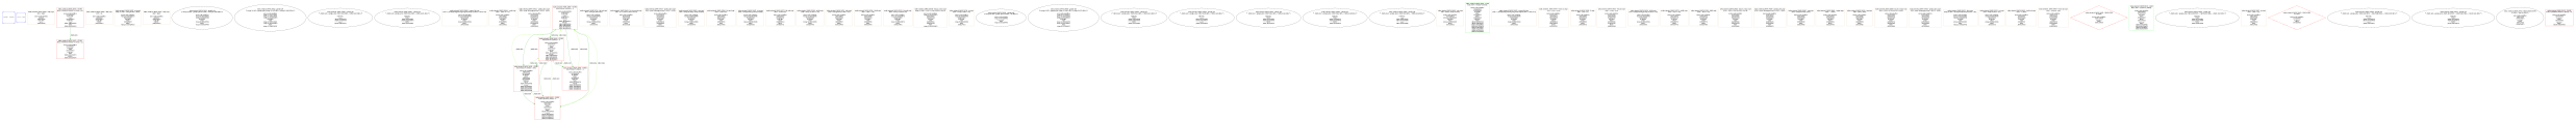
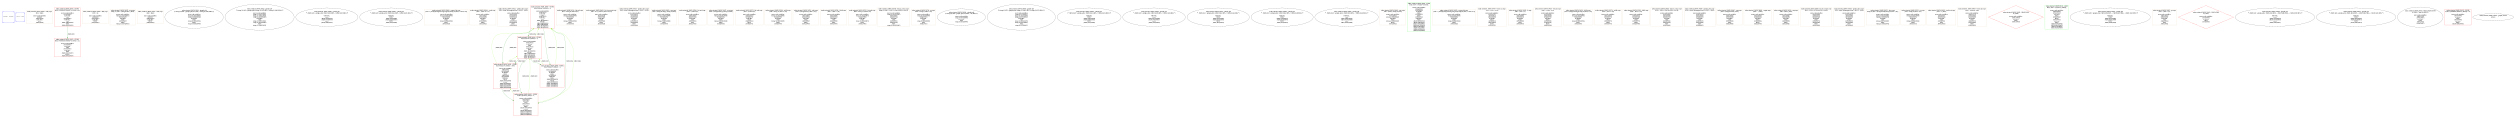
  digraph {
    fontname=Merriweather
    node [color=burlywood shape=box fontname=Merriweather]
    edge [color=green4 fontname=Merriweather]
    n1 [color=blue label="ENTRY - ENTRY" shape=Msquare]
    n2 [color=blue label="EXIT - EXIT" shape=Msquare]
    n3 [label="make_oriented_28870_29605 - addr_expr\n_8334 = (&(i));\n\nsource code variables:\ni(28861)\n_8334(29604)\nSCALARS:\nDEFS:\n_8334(29604)\n"]
    n4 [color=red label="make_oriented_28870_28926 - STORE\nif(1u) (*((TARGET_INDEX*)(_8334))) = 0u;\n\nsource code variables:\n_8334(29604)\nSCALARS:\nUSES:\n_8334(29604)\nVIRTUAL:\nUSES:\n_MEM_8155(28928)\nDEFS:\n_MEM_8156(28929)\n"]
    n5 [color=red label="make_oriented_28870_29053 - STORE\nif(1u) (*((TARGET_INDEX*)(_8334))) = 2u;\n\nsource code variables:\n_8334(29604)\nSCALARS:\nUSES:\n_8334(29604)\nVIRTUAL:\nDEFS:\n_MEM_8186(29057)\nOVERS:\n_MEM_8156(28929)\n"]
    n6 [label="make_oriented_28870_29608 - addr_expr\n_8335 = a2;\n\nsource code variables:\na2(28868)\n_8335(29607)\nSCALARS:\nDEFS:\n_8335(29607)\n"]
    n7 [label="make_oriented_28870_28927 - nop_expr\nivtmp_54_8157 = (unsigned int) (_8335);\n\nsource code variables:\nivtmp_54_8157(28931)\n_8335(29607)\nSCALARS:\nUSES:\n_8335(29607)\nDEFS:\nivtmp_54_8157(28931)\n"]
    n8 [label="make_oriented_28870_29697 - addr_expr\n_8360 = (&(j));\n\nsource code variables:\nj(28859)\n_8360(29696)\nSCALARS:\nDEFS:\n_8360(29696)\n"]
    n9 [label="make_oriented_28870_28941 - gimple_phi\n/* ivtmp_47_8160 = gimple_phi(<0u, BB2>, <ivtmp_40_8161, BB8>) */\n\nsource code variables:\nivtmp_40_8161(28996)\nivtmp_47_8160(28998)\nSCALARS:\nUSES:\nivtmp_40_8161(28996)\nDEFS:\nivtmp_47_8160(28998)\n" color="" shape=""]
    n10 [label="make_oriented_28870_28942 - gimple_phi\n/* ivtmp_54_8162 = gimple_phi(<ivtmp_54_8157, BB2>, <ivtmp_54_8163, BB8>) */\n\nsource code variables:\nivtmp_54_8157(28931)\nivtmp_54_8162(28971)\nivtmp_54_8163(29005)\nSCALARS:\nUSES:\nivtmp_54_8157(28931)\nivtmp_54_8163(29005)\nDEFS:\nivtmp_54_8162(28971)\n" color="" shape=""]
    n11 [label="make_oriented_28870_29878 - gimple_phi\n/* _MEM_8416 = gimple_phi(<_MEM_8415, BB2>, <_MEM_8417, BB8>) */\n\nVIRTUAL:\nUSES:\n_MEM_8415(29876)\n_MEM_8417(29879)\nDEFS:\n_MEM_8416(29877)\n" color="" shape=""]
    n12 [label="make_oriented_28870_29884 - gimple_phi\n/* _MEM_8419 = gimple_phi(<_MEM_8418, BB2>, <_MEM_8420, BB8>) */\n\nVIRTUAL:\nUSES:\n_MEM_8418(29882)\n_MEM_8420(29885)\nDEFS:\n_MEM_8419(29883)\n" color="" shape=""]
    n13 [label="make_oriented_28870_29826 - extract_bit_expr\n_8394 = (_Bool)(((unsigned long long int)(ivtmp_47_8160) >> 0LLU) & 1);\n\nsource code variables:\nivtmp_47_8160(28998)\n_8394(29825)\nSCALARS:\nUSES:\nivtmp_47_8160(28998)\nDEFS:\n_8394(29825)\n"]
    n14 [label="make_oriented_28870_28944 - cond_expr\n_8165 = _8394 ? 3u : 0u;\n\nsource code variables:\n_8165(29012)\n_8394(29825)\nSCALARS:\nUSES:\n_8394(29825)\nDEFS:\n_8165(29012)\n"]
    n15 [label="make_oriented_28870_29622 - pointer_plus_expr\n_8339 = (char*)(((unsigned char*)_8335) + _8165);\n\nsource code variables:\n_8165(29012)\n_8335(29607)\n_8339(29621)\nSCALARS:\nUSES:\n_8165(29012)\n_8335(29607)\nDEFS:\n_8339(29621)\n"]
    n16 [color=red label="make_oriented_28870_28945 - STORE\nif(1u) (*((char*)(_8339))) = -1;\n\nsource code variables:\n_8339(29621)\nSCALARS:\nUSES:\n_8339(29621)\nVIRTUAL:\nDEFS:\n_MEM_8166(28957)\nOVERS:\n_MEM_8167(28950)\n_MEM_8170(28952)\n_MEM_8168(28956)\n_MEM_8169(28958)\n"]
    n17 [color=red label="make_oriented_28870_28946 - STORE\nif(1u) (*((char*)(_8343))) = -1;\n\nsource code variables:\n_8343(29634)\nSCALARS:\nUSES:\n_8343(29634)\nVIRTUAL:\nDEFS:\n_MEM_8169(28958)\nOVERS:\n_MEM_8167(28950)\n_MEM_8170(28952)\n_MEM_8168(28956)\n_MEM_8166(28957)\n"]
    n18 [color=red label="make_oriented_28870_28959 - STORE\nif(1u) (*((char*)(_8174))) = _8183;\n\nsource code variables:\n_8183(28961)\n_8174(28962)\nSCALARS:\nUSES:\n_8183(28961)\n_8174(28962)\nVIRTUAL:\nDEFS:\n_MEM_8168(28956)\nOVERS:\n_MEM_8167(28950)\n_MEM_8170(28952)\n_MEM_8166(28957)\n_MEM_8169(28958)\n"]
    n19 [color=red label="make_oriented_28870_28953 - STORE\nif(1u) (*((char*)(_8351))) = -1;\n\nsource code variables:\n_8351(29665)\nSCALARS:\nUSES:\n_8351(29665)\nVIRTUAL:\nDEFS:\n_MEM_8167(28950)\nOVERS:\n_MEM_8170(28952)\n_MEM_8168(28956)\n_MEM_8166(28957)\n_MEM_8169(28958)\n"]
    n20 [color=red label="make_oriented_28870_28993 - STORE\nif(1u) (*((char*)(_8174))) = -1;\n\nsource code variables:\n_8174(28962)\nSCALARS:\nUSES:\n_8174(28962)\nVIRTUAL:\nDEFS:\n_MEM_8170(28952)\nOVERS:\n_MEM_8167(28950)\n_MEM_8168(28956)\n_MEM_8166(28957)\n_MEM_8169(28958)\n"]
    n21 [label="make_oriented_28870_29744 - bit_and_expr\n_8373 = ivtmp_47_8160 & (1u);\n\nsource code variables:\nivtmp_47_8160(28998)\n_8373(29743)\nSCALARS:\nUSES:\nivtmp_47_8160(28998)\nDEFS:\n_8373(29743)\n"]
    n22 [label="make_oriented_28870_29629 - bit_ior_concat_expr\n_8341 = 2u | (_8373 & ((1ULL<<1u)-1));\n\nsource code variables:\n_8341(29628)\n_8373(29743)\nSCALARS:\nUSES:\n_8373(29743)\nDEFS:\n_8341(29628)\n"]
    n23 [label="make_oriented_28870_29635 - pointer_plus_expr\n_8343 = (char*)(((unsigned char*)_8335) + _8341);\n\nsource code variables:\n_8335(29607)\n_8341(29628)\n_8343(29634)\nSCALARS:\nUSES:\n_8335(29607)\n_8341(29628)\nDEFS:\n_8343(29634)\n"]
    n24 [label="make_oriented_28870_29679 - nop_expr\n_8355 = (unsigned long) (ivtmp_47_8160);\n\nsource code variables:\nivtmp_47_8160(28998)\n_8355(29678)\nSCALARS:\nUSES:\nivtmp_47_8160(28998)\nDEFS:\n_8355(29678)\n"]
    n25 [label="make_oriented_28870_29784 - bit_and_expr\n_8382 = _8355 & (1u);\n\nsource code variables:\n_8355(29678)\n_8382(29783)\nSCALARS:\nUSES:\n_8355(29678)\nDEFS:\n_8382(29783)\n"]
    n26 [label="make_oriented_28870_29657 - nop_expr\n_8348 = (unsigned long) (ivtmp_47_8160);\n\nsource code variables:\nivtmp_47_8160(28998)\n_8348(29656)\nSCALARS:\nUSES:\nivtmp_47_8160(28998)\nDEFS:\n_8348(29656)\n"]
    n27 [label="make_oriented_28870_29772 - bit_and_expr\n_8378 = _8348 & (1u);\n\nsource code variables:\n_8348(29656)\n_8378(29771)\nSCALARS:\nUSES:\n_8348(29656)\nDEFS:\n_8378(29771)\n"]
    n28 [label="make_oriented_28870_29788 - rshift_expr\n_8383 = ivtmp_54_8162 >> (1u);\n\nsource code variables:\nivtmp_54_8162(28971)\n_8383(29787)\nSCALARS:\nUSES:\nivtmp_54_8162(28971)\nDEFS:\n_8383(29787)\n"]
    n29 [label="make_oriented_28870_29791 - plus_expr\n_8384 = (unsigned int)(_8383 + (1u));\n\nsource code variables:\n_8383(29787)\n_8384(29790)\nSCALARS:\nUSES:\n_8383(29787)\nDEFS:\n_8384(29790)\n"]
    n30 [label="make_oriented_28870_29794 - lshift_expr\n_8385 = _8384 << (1u);\n\nsource code variables:\n_8384(29790)\n_8385(29793)\nSCALARS:\nUSES:\n_8384(29790)\nDEFS:\n_8385(29793)\n"]
    n31 [label="make_oriented_28870_29797 - bit_and_expr\n_8386 = ivtmp_54_8162 & (1u);\n\nsource code variables:\nivtmp_54_8162(28971)\n_8386(29796)\nSCALARS:\nUSES:\nivtmp_54_8162(28971)\nDEFS:\n_8386(29796)\n"]
    n32 [label="make_oriented_28870_29006 - bit_ior_concat_expr\nivtmp_54_8163 = _8385 | (_8386 & ((1ULL<<1u)-1));\n\nsource code variables:\nivtmp_54_8163(29005)\n_8385(29793)\n_8386(29796)\nSCALARS:\nUSES:\n_8385(29793)\n_8386(29796)\nDEFS:\nivtmp_54_8163(29005)\n"]
    n33 [label="make_oriented_28870_29714 - ne_expr\n_8366 = ivtmp_47_8160 != (1u);\n\nsource code variables:\nivtmp_47_8160(28998)\n_8366(29713)\nSCALARS:\nUSES:\nivtmp_47_8160(28998)\nDEFS:\n_8366(29713)\n"]
    n34 [label="make_oriented_28870_29000 - gimple_phi\n/* ivtmp_40_8161 = gimple_phi(<0u, BB3>, <1u, BB8>) */\n\nsource code variables:\nivtmp_40_8161(28996)\nSCALARS:\nDEFS:\nivtmp_40_8161(28996)\n" color="" shape=""]
    n35 [label="make_oriented_28870_28969 - gimple_phi\n/* ivtmp_43_8172 = gimple_phi(<ivtmp_54_8162, BB3>, <ivtmp_43_8173, BB8>) */\n\nsource code variables:\nivtmp_43_8172(28967)\nivtmp_54_8162(28971)\nivtmp_43_8173(28972)\nSCALARS:\nUSES:\nivtmp_54_8162(28971)\nivtmp_43_8173(28972)\nDEFS:\nivtmp_43_8172(28967)\n" color="" shape=""]
    n36 [label="make_oriented_28870_29860 - gimple_phi\n/* _MEM_8407 = gimple_phi(<_MEM_8406, BB3>, <_MEM_8408, BB8>) */\n\nVIRTUAL:\nUSES:\n_MEM_8406(29858)\n_MEM_8408(29861)\nDEFS:\n_MEM_8407(29859)\n" color="" shape=""]
    n37 [label="make_oriented_28870_29866 - gimple_phi\n/* _MEM_8410 = gimple_phi(<_MEM_8409, BB3>, <_MEM_8411, BB8>) */\n\nVIRTUAL:\nUSES:\n_MEM_8409(29864)\n_MEM_8411(29867)\nDEFS:\n_MEM_8410(29865)\n" color="" shape=""]
    n38 [label="make_oriented_28870_29872 - gimple_phi\n/* _MEM_8413 = gimple_phi(<_MEM_8412, BB3>, <_MEM_8414, BB8>) */\n\nVIRTUAL:\nUSES:\n_MEM_8412(29870)\n_MEM_8414(29873)\nDEFS:\n_MEM_8413(29871)\n" color="" shape=""]
    n39 [label="make_oriented_28870_29880 - gimple_phi\n/* _MEM_8417 = gimple_phi(<_MEM_8166, BB3>, <_MEM_8417, BB8>) */\n\nVIRTUAL:\nUSES:\n_MEM_8166(28957)\n_MEM_8417(29879)\nDEFS:\n_MEM_8417(29879)\n" color="" shape=""]
    n40 [label="make_oriented_28870_29886 - gimple_phi\n/* _MEM_8420 = gimple_phi(<_MEM_8169, BB3>, <_MEM_8420, BB8>) */\n\nVIRTUAL:\nUSES:\n_MEM_8169(28958)\n_MEM_8420(29885)\nDEFS:\n_MEM_8420(29885)\n" color="" shape=""]
    n41 [label="make_oriented_28870_28965 - nop_expr\n_8174 = (void*) (ivtmp_43_8172);\n\nsource code variables:\n_8174(28962)\nivtmp_43_8172(28967)\nSCALARS:\nUSES:\nivtmp_43_8172(28967)\nDEFS:\n_8174(28962)\n"]
    n42 [color=green label="make_oriented_28870_28991 - LOAD\nif(1u) _8175 = (*((char*)(_8174)));\n\nsource code variables:\n_8174(28962)\n_8175(28990)\nSCALARS:\nUSES:\n_8174(28962)\nDEFS:\n_8175(28990)\nVIRTUAL:\nUSES:\n_MEM_8167(28950)\n_MEM_8170(28952)\n_MEM_8168(28956)\n_MEM_8407(29859)\n_MEM_8410(29865)\n_MEM_8413(29871)\n_MEM_8417(29879)\n_MEM_8420(29885)\n"]
    n43 [label="make_oriented_28870_29822 - extract_bit_expr\n_8393 = (_Bool)(((unsigned long long int)(ivtmp_40_8161) >> 0LLU) & 1);\n\nsource code variables:\nivtmp_40_8161(28996)\n_8393(29821)\nSCALARS:\nUSES:\nivtmp_40_8161(28996)\nDEFS:\n_8393(29821)\n"]
    n44 [label="make_oriented_28870_29758 - truth_xor_expr\n_8374 = _8394 ^ _8393;\n\nsource code variables:\n_8374(29757)\n_8393(29821)\n_8394(29825)\nSCALARS:\nUSES:\n_8393(29821)\n_8394(29825)\nDEFS:\n_8374(29757)\n"]
    n45 [label="make_oriented_28870_29023 - lt_expr\n_8179 = _8175 < (-1);\n\nsource code variables:\n_8175(28990)\n_8179(29035)\nSCALARS:\nUSES:\n_8175(28990)\nDEFS:\n_8179(29035)\n"]
    n46 [label="make_oriented_28870_29024 - bit_and_expr\n_8180 = _8179 & _8374;\n\nsource code variables:\n_8179(29035)\n_8180(29038)\n_8374(29757)\nSCALARS:\nUSES:\n_8179(29035)\n_8374(29757)\nDEFS:\n_8180(29038)\n"]
    n47 [label="make_oriented_28870_29676 - lshift_expr\n_8354 = (unsigned long)(ivtmp_40_8161) << (1u);\n\nsource code variables:\nivtmp_40_8161(28996)\n_8354(29675)\nSCALARS:\nUSES:\nivtmp_40_8161(28996)\nDEFS:\n_8354(29675)\n"]
    n48 [label="make_oriented_28870_29776 - rshift_expr\n_8379 = _8354 >> (1u);\n\nsource code variables:\n_8354(29675)\n_8379(29775)\nSCALARS:\nUSES:\n_8354(29675)\nDEFS:\n_8379(29775)\n"]
    n49 [label="make_oriented_28870_29781 - lshift_expr\n_8381 = _8379 << (1u);\n\nsource code variables:\n_8379(29775)\n_8381(29780)\nSCALARS:\nUSES:\n_8379(29775)\nDEFS:\n_8381(29780)\n"]
    n50 [label="make_oriented_28870_29682 - bit_ior_concat_expr\n_8356 = _8381 | (_8382 & ((1ULL<<1u)-1));\n\nsource code variables:\n_8356(29681)\n_8381(29780)\n_8382(29783)\nSCALARS:\nUSES:\n_8381(29780)\n_8382(29783)\nDEFS:\n_8356(29681)\n"]
    n51 [label="make_oriented_28870_29688 - pointer_plus_expr\n_8358 = (char*)(((unsigned char*)_8335) + _8356);\n\nsource code variables:\n_8335(29607)\n_8356(29681)\n_8358(29687)\nSCALARS:\nUSES:\n_8335(29607)\n_8356(29681)\nDEFS:\n_8358(29687)\n"]
    n52 [label="make_oriented_28870_28987 - nop_expr\n_8181 = (unsigned char) (_8175);\n\nsource code variables:\n_8181(28986)\n_8175(28990)\nSCALARS:\nUSES:\n_8175(28990)\nDEFS:\n_8181(28986)\n"]
    n53 [label="make_oriented_28870_28980 - negate_expr\n_8182 =  -(_8181);\n\nsource code variables:\n_8182(28978)\n_8181(28986)\nSCALARS:\nUSES:\n_8181(28986)\nDEFS:\n_8182(28978)\n"]
    n54 [label="make_oriented_28870_28976 - nop_expr\n_8183 = (char) (_8182);\n\nsource code variables:\n_8183(28961)\n_8182(28978)\nSCALARS:\nUSES:\n_8182(28978)\nDEFS:\n_8183(28961)\n"]
    n55 [label="make_oriented_28870_29660 - bit_ior_concat_expr\n_8349 = _8381 | (_8378 & ((1ULL<<1u)-1));\n\nsource code variables:\n_8349(29659)\n_8378(29771)\n_8381(29780)\nSCALARS:\nUSES:\n_8378(29771)\n_8381(29780)\nDEFS:\n_8349(29659)\n"]
    n56 [label="make_oriented_28870_29666 - pointer_plus_expr\n_8351 = (char*)(((unsigned char*)_8335) + _8349);\n\nsource code variables:\n_8335(29607)\n_8349(29659)\n_8351(29665)\nSCALARS:\nUSES:\n_8335(29607)\n_8349(29659)\nDEFS:\n_8351(29665)\n"]
    n57 [label="make_oriented_28870_28973 - plus_expr\nivtmp_43_8173 = (unsigned int)(ivtmp_43_8172 + (1u));\n\nsource code variables:\nivtmp_43_8172(28967)\nivtmp_43_8173(28972)\nSCALARS:\nUSES:\nivtmp_43_8172(28967)\nDEFS:\nivtmp_43_8173(28972)\n"]
    n58 [label="make_oriented_28870_29712 - ne_expr\n_8365 = ivtmp_40_8161 != (1u);\n\nsource code variables:\nivtmp_40_8161(28996)\n_8365(29711)\nSCALARS:\nUSES:\nivtmp_40_8161(28996)\nDEFS:\n_8365(29711)\n"]
    n59 [label="make_oriented_28870_29835 - truth_not_expr\n_8395 =  !(_8365);\n\nsource code variables:\n_8365(29711)\n_8395(29834)\nSCALARS:\nUSES:\n_8365(29711)\nDEFS:\n_8395(29834)\n"]
    n60 [label="make_oriented_28870_29838 - truth_and_expr\n_8396 = _8366 && _8395;\n\nsource code variables:\n_8366(29713)\n_8395(29834)\n_8396(29837)\nSCALARS:\nUSES:\n_8366(29713)\n_8395(29834)\nDEFS:\n_8396(29837)\n"]
    n61 [color=red label="make_oriented_28870_29025 - READ_COND\nif (_8180)\n\nsource code variables:\n_8180(29038)\nSCALARS:\nUSES:\n_8180(29038)\n" shape=diamond]
    n62 [color=green label="make_oriented_28870_29041 - LOAD\nif(1u) _8184 = (*((char*)(_8358)));\n\nsource code variables:\n_8184(29043)\n_8358(29687)\nSCALARS:\nUSES:\n_8358(29687)\nDEFS:\n_8184(29043)\nVIRTUAL:\nUSES:\n_MEM_8170(28952)\n_MEM_8410(29865)\n_MEM_8417(29879)\n_MEM_8420(29885)\n"]
    n63 [label="make_oriented_28870_29862 - gimple_phi\n/* _MEM_8408 = gimple_phi(<_MEM_8167, BB5>, <_MEM_8407, BB6>, <_MEM_8407, BB7>) */\n\nVIRTUAL:\nUSES:\n_MEM_8167(28950)\n_MEM_8407(29859)\nDEFS:\n_MEM_8408(29861)\n" color="" shape=""]
    n64 [label="make_oriented_28870_29673 - ge_expr\n_8353 = _8184 >= (0);\n\nsource code variables:\n_8184(29043)\n_8353(29672)\nSCALARS:\nUSES:\n_8184(29043)\nDEFS:\n_8353(29672)\n"]
    n65 [color=red label="make_oriented_28870_29042 - READ_COND\nif (_8353)\n\nsource code variables:\n_8353(29672)\nSCALARS:\nUSES:\n_8353(29672)\n" shape=diamond]
    n66 [label="make_oriented_28870_29868 - gimple_phi\n/* _MEM_8411 = gimple_phi(<_MEM_8410, BB5>, <_MEM_8410, BB6>, <_MEM_8170, BB7>) */\n\nVIRTUAL:\nUSES:\n_MEM_8170(28952)\n_MEM_8410(29865)\nDEFS:\n_MEM_8411(29867)\n" color="" shape=""]
    n67 [label="make_oriented_28870_29874 - gimple_phi\n/* _MEM_8414 = gimple_phi(<_MEM_8168, BB5>, <_MEM_8413, BB6>, <_MEM_8413, BB7>) */\n\nVIRTUAL:\nUSES:\n_MEM_8168(28956)\n_MEM_8413(29871)\nDEFS:\n_MEM_8414(29873)\n" color="" shape=""]
    n68 [label="make_oriented_28870_29832 - MULTI_READ_COND\nif (_8365 /* else if(_8396)*/)\n\nsource code variables:\n_8365(29711)\n_8396(29837)\nSCALARS:\nUSES:\n_8365(29711)\n_8396(29837)\n" color="" shape=""]
    n69 [color=red label="make_oriented_28870_29052 - STORE\nif(1u) (*((TARGET_INDEX*)(_8360))) = 2u;\n\nsource code variables:\n_8360(29696)\nSCALARS:\nUSES:\n_8360(29696)\nVIRTUAL:\nDEFS:\n_MEM_8185(29056)\n"]
+   n70 [label="make_oriented_28870_29054 - gimple_return\nreturn ;\n\n" color="" shape=""]
    n4 -> n5 [label=_MEM_8156]
    n16 -> n17 [label=_MEM_8166]
    n16 -> n18 [label=_MEM_8166]
    n16 -> n19 [label=_MEM_8166]
    n16 -> n20 [label=_MEM_8166]
    n17 -> n16 [color=lawngreen label=_MEM_8166]
    n17 -> n18 [label=_MEM_8169]
    n17 -> n19 [label=_MEM_8169]
    n17 -> n20 [label=_MEM_8169]
    n18 -> n16 [color=lawngreen label=_MEM_8166]
    n18 -> n17 [color=lawngreen label=_MEM_8169]
    n18 -> n19 [label=_MEM_8168]
    n19 -> n16 [color=lawngreen label=_MEM_8166]
    n19 -> n17 [color=lawngreen label=_MEM_8169]
    n19 -> n18 [color=lawngreen label=_MEM_8168]
    n20 -> n16 [color=lawngreen label=_MEM_8166]
    n20 -> n17 [color=lawngreen label=_MEM_8169]
  }
